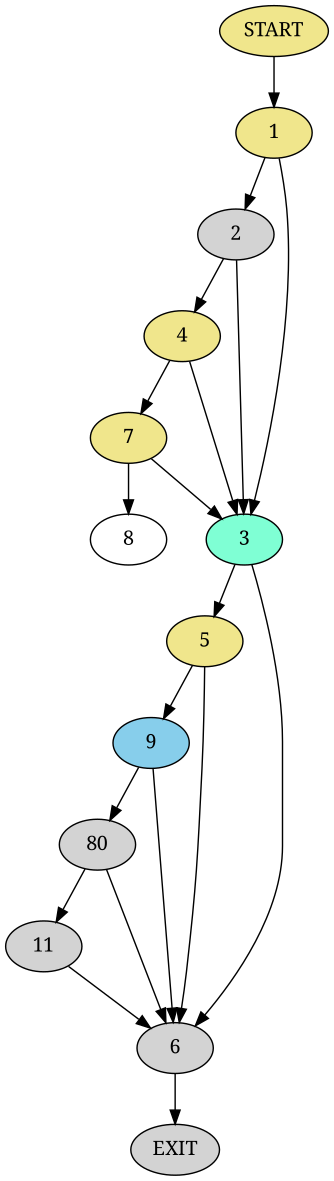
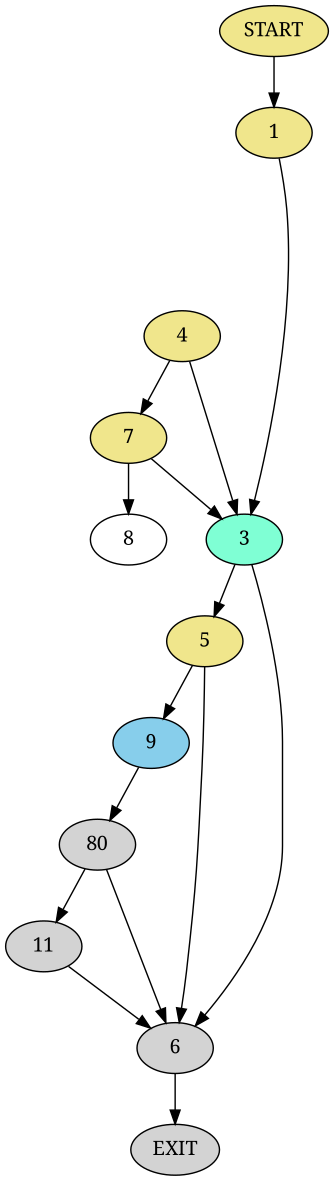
  digraph {
    fontname="Noto Serif"
    node [fillcolor=khaki fontname="Noto Serif" style=filled]
    edge [fontname="Noto Serif"]
    n1 [label=START]
    1
-   2 [fillcolor=lightgrey]
    3 [fillcolor=aquamarine]
    n5 [fillcolor=lightgrey label=EXIT]
    4
    5
    6 [fillcolor=lightgrey]
    7
    9 [fillcolor=skyblue]
    8 [fillcolor=white]
    n12 [fillcolor=lightgrey label=80]
    11 [fillcolor=lightgrey]
    n1 -> 1
-   1 -> 2
    1 -> 3
-   2 -> 3
-   2 -> 4
    3 -> 5
    3 -> 6
    4 -> 3
    4 -> 7
    5 -> 6
    5 -> 9
    6 -> n5
    7 -> 3
    7 -> 8
-   9 -> 6
    9 -> n12
    n12 -> 6
    n12 -> 11
    11 -> 6
  }
